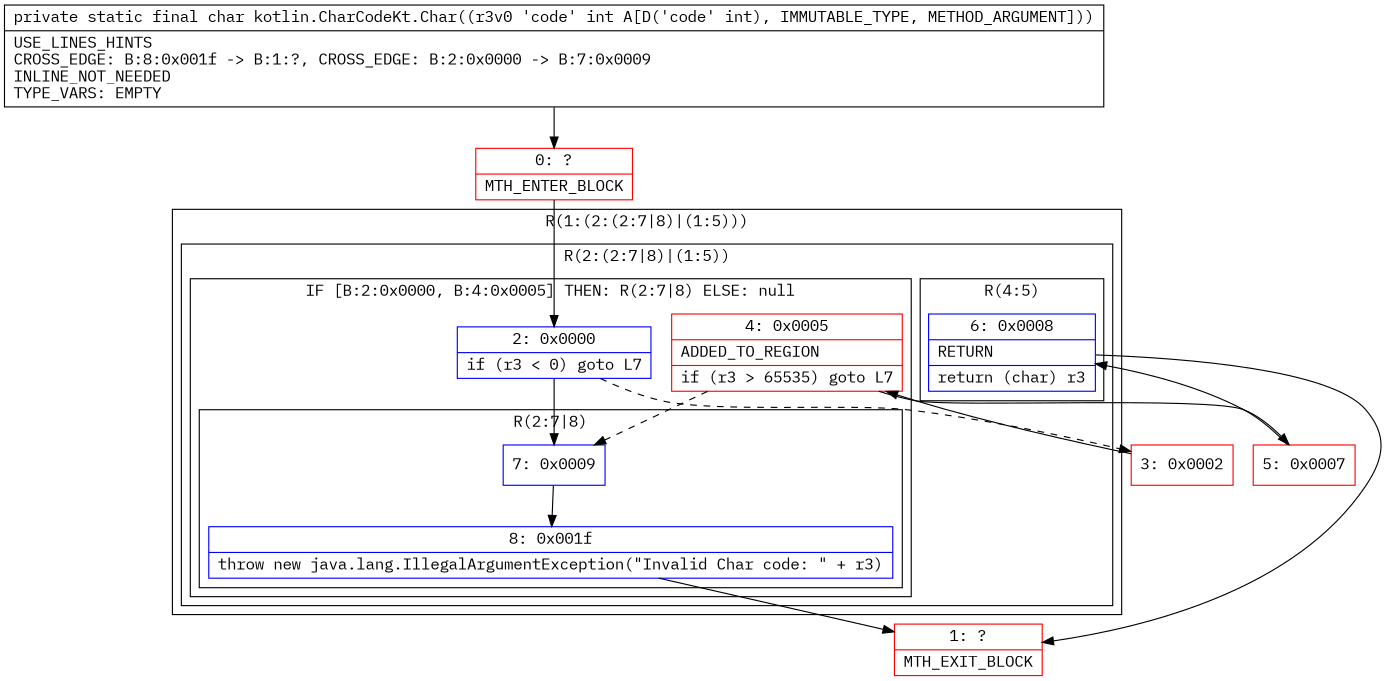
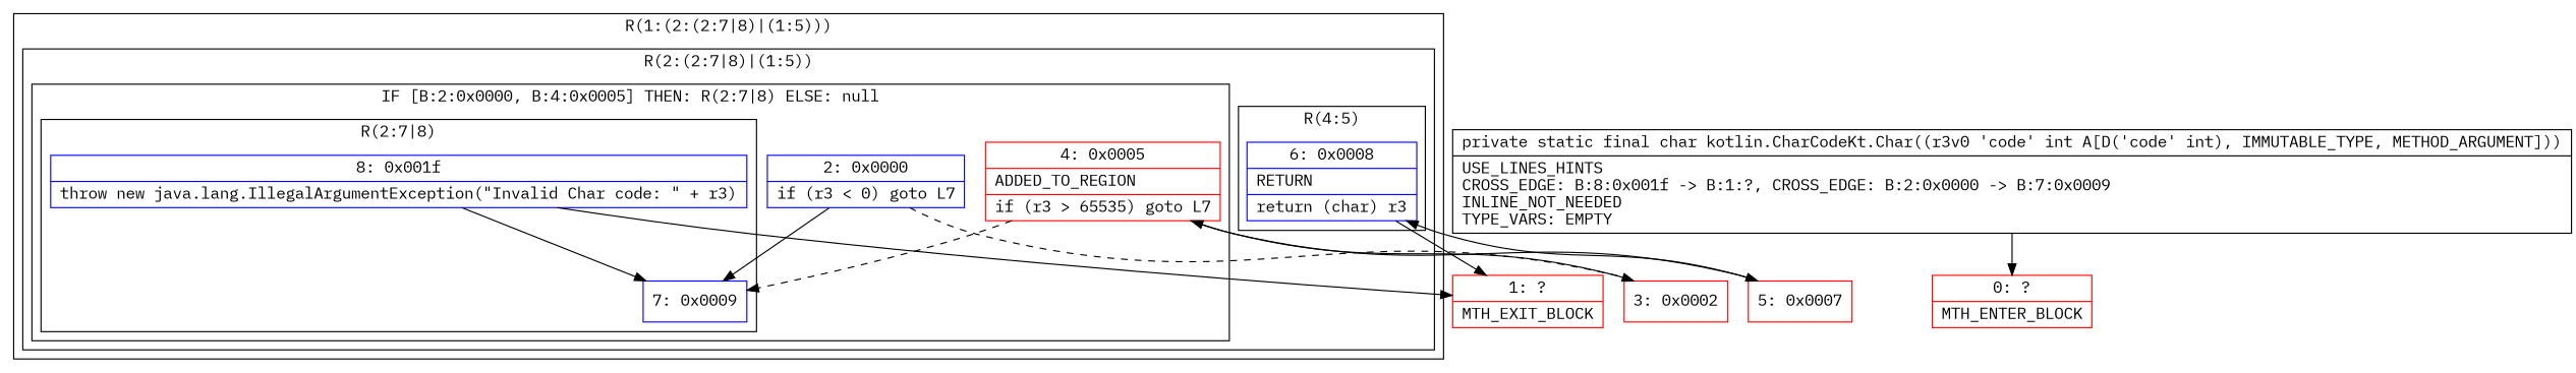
  digraph {
    fontname="IBM Plex Mono"
    node [color=red fontname="IBM Plex Mono" shape=record]
    edge [fontname="IBM Plex Mono"]
    n1 [color=blue label="{7\:\ 0x0009}"]
    n2 [color=blue label="{8\:\ 0x001f|throw new java.lang.IllegalArgumentException(\"Invalid Char code: \" + r3)\l}"]
    n3 [color=blue label="{2\:\ 0x0000|if (r3 \< 0) goto L7\l}"]
    n4 [label="{4\:\ 0x0005|ADDED_TO_REGION\l|if (r3 \> 65535) goto L7\l}"]
    n5 [color=blue label="{6\:\ 0x0008|RETURN\l|return (char) r3\l}"]
    n6 [label="{1\:\ ?|MTH_EXIT_BLOCK\l}"]
    n7 [label="{3\:\ 0x0002}"]
    n8 [label="{5\:\ 0x0007}"]
    n9 [label="{0\:\ ?|MTH_ENTER_BLOCK\l}"]
    n10 [label="{private static final char kotlin.CharCodeKt.Char((r3v0 'code' int A[D('code' int), IMMUTABLE_TYPE, METHOD_ARGUMENT]))  | USE_LINES_HINTS\lCROSS_EDGE: B:8:0x001f \-\> B:1:?, CROSS_EDGE: B:2:0x0000 \-\> B:7:0x0009\lINLINE_NOT_NEEDED\lTYPE_VARS: EMPTY\l}" color=""]
    subgraph cluster_1 {
      label="R(1:(2:(2:7|8)|(1:5)))"
      subgraph cluster_2 {
        label="R(2:(2:7|8)|(1:5))"
        subgraph cluster_3 {
          label="IF [B:2:0x0000, B:4:0x0005] THEN: R(2:7|8) ELSE: null"
          n3
          n4
          subgraph cluster_4 {
            label="R(2:7|8)"
            n1
            n2
          }
        }
        subgraph cluster_5 {
          label="R(4:5)"
          n5
        }
      }
    }
-   n1 -> n2
+   n2 -> n1
    n2 -> n6
    n3 -> n1
    n3 -> n7 [style=dashed]
    n4 -> n1 [style=dashed]
    n4 -> n8 [style=solid]
    n5 -> n6
    n7 -> n4
    n8 -> n5
-   n9 -> n3
    n10 -> n9
  }
